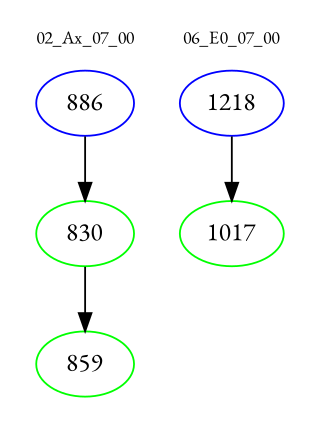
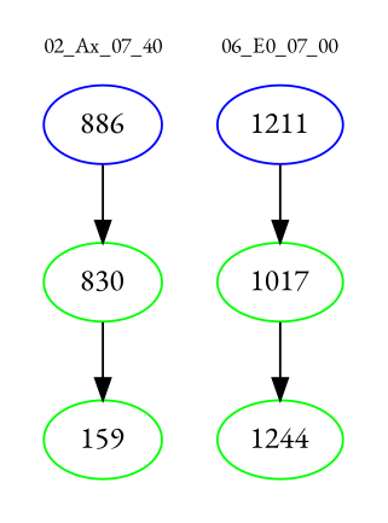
  digraph {
    fontname="EB Garamond"
    node [color=green fontname="EB Garamond"]
    edge [color=black fontname="EB Garamond"]
    n1 [color=blue label=886]
    n2 [label=830]
-   n3 [label=859]
-   n4 [color=blue label=1218]
+   n3 [label=159]
+   n4 [color=blue label=1211]
    n5 [label=1017]
+   n6 [label=1244]
    subgraph cluster_1 {
      color=white
      fontsize=10
-     label="02_Ax_07_00"
+     label="02_Ax_07_40"
      n1
      n2
      n3
    }
    subgraph cluster_2 {
      color=white
      fontsize=10
      label="06_E0_07_00"
      n4
      n5
+     n6
    }
    n1 -> n2
    n2 -> n3
    n4 -> n5
+   n5 -> n6
  }
